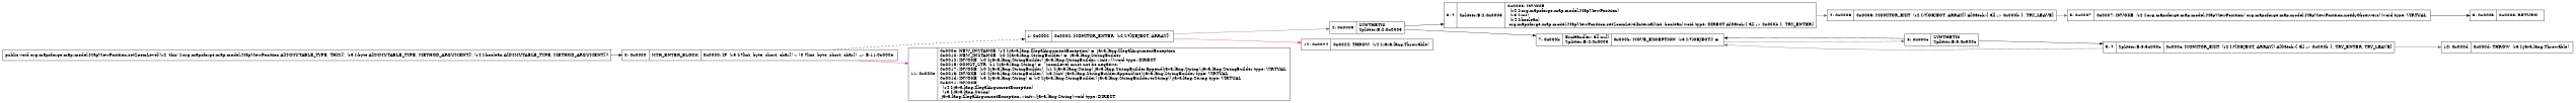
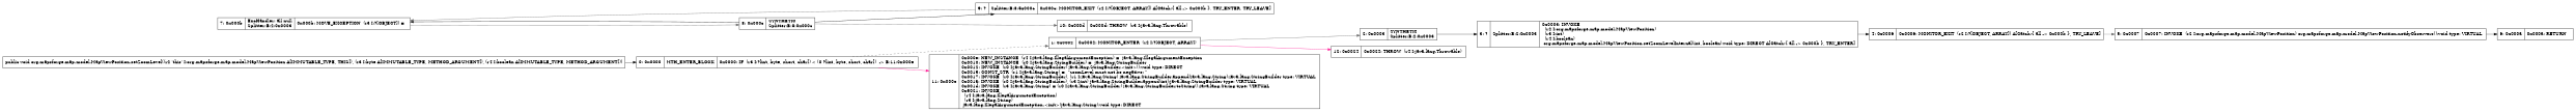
  digraph {
    rankdir=LR
    node [shape=record]
    edge [color=black]
    n1 [label="{0\:\ 0x0000|MTH_ENTER_BLOCK\l|0x0000: IF  (r3 I:?[int, byte, short, char]) \< (0 ?[int, byte, short, char])  \-\> B:11:0x000e \l}"]
    n2 [label="{1\:\ 0x0002|0x0002: MONITOR_ENTER  (r2 I:?[OBJECT, ARRAY]) \l}"]
    n3 [label="{11\:\ 0x000e|0x000e: NEW_INSTANCE  (r4 I:java.lang.IllegalArgumentException) =  java.lang.IllegalArgumentException \l0x0010: NEW_INSTANCE  (r0 I:java.lang.StringBuilder) =  java.lang.StringBuilder \l0x0012: INVOKE  (r0 I:java.lang.StringBuilder) java.lang.StringBuilder.\<init\>():void type: DIRECT \l0x0015: CONST_STR  (r1 I:java.lang.String) =  \"zoomLevel must not be negative: \" \l0x0017: INVOKE  (r0 I:java.lang.StringBuilder), (r1 I:java.lang.String) java.lang.StringBuilder.append(java.lang.String):java.lang.StringBuilder type: VIRTUAL \l0x001a: INVOKE  (r0 I:java.lang.StringBuilder), (r3 I:int) java.lang.StringBuilder.append(int):java.lang.StringBuilder type: VIRTUAL \l0x001d: INVOKE  (r3 I:java.lang.String) = (r0 I:java.lang.StringBuilder) java.lang.StringBuilder.toString():java.lang.String type: VIRTUAL \l0x5021: INVOKE  \l  (r4 I:java.lang.IllegalArgumentException)\l  (r3 I:java.lang.String)\l java.lang.IllegalArgumentException.\<init\>(java.lang.String):void type: DIRECT \l}"]
    n4 [label="{2\:\ 0x0003|SYNTHETIC\lSplitter:B:2:0x0003\l}"]
    n5 [label="{12\:\ 0x0024|0x0024: THROW  (r4 I:java.lang.Throwable) \l}"]
    n6 [label="{3\:\ ?|Splitter:B:2:0x0003\l|0x0003: INVOKE  \l  (r2 I:org.mapsforge.map.model.MapViewPosition)\l  (r3 I:int)\l  (r4 I:boolean)\l org.mapsforge.map.model.MapViewPosition.setZoomLevelInternal(int, boolean):void type: DIRECT A[Catch:\{ all \-\> 0x000b \}, TRY_ENTER]\l}"]
    n7 [label="{7\:\ 0x000b|ExcHandler: all null\lSplitter:B:2:0x0003\l|0x000b: MOVE_EXCEPTION  (r3 I:?[OBJECT]) =  \l}"]
    n8 [label="{4\:\ 0x0006|0x0006: MONITOR_EXIT  (r2 I:?[OBJECT, ARRAY]) A[Catch:\{ all \-\> 0x000b \}, TRY_LEAVE]\l}"]
-   n9 [label="{8\:\ 0x000c|SYNTHETIC\lSplitter:B:8:0x300c\l}"]
+   n9 [label="{8\:\ 0x000c|SYNTHETIC\lSplitter:B:8:0x000c\l}"]
    n10 [label="{5\:\ 0x0007|0x0007: INVOKE  (r2 I:org.mapsforge.map.model.MapViewPosition) org.mapsforge.map.model.MapViewPosition.notifyObservers():void type: VIRTUAL \l}"]
    n11 [label="{6\:\ 0x000a|0x000a: RETURN   \l}"]
    n12 [label="{9\:\ ?|Splitter:B:8:5x000c\l|0x000c: MONITOR_EXIT  (r2 I:?[OBJECT, ARRAY]) A[Catch:\{ all \-\> 0x000b \}, TRY_ENTER, TRY_LEAVE]\l}"]
    n13 [label="{10\:\ 0x000d|0x000d: THROW  (r3 I:java.lang.Throwable) \l}"]
    n14 [label="{public void org.mapsforge.map.model.MapViewPosition.setZoomLevel((r2 'this' I:org.mapsforge.map.model.MapViewPosition A[IMMUTABLE_TYPE, THIS]), (r3 I:byte A[IMMUTABLE_TYPE, METHOD_ARGUMENT]), (r4 I:boolean A[IMMUTABLE_TYPE, METHOD_ARGUMENT])) }"]
-   n1 -> n2 [style=dashed]
+   n1 -> n2 [color=gray40 style=dashed]
    n1 -> n3 [color=deeppink]
    n2 -> n4 [color=gray40]
    n2 -> n5 [color=deeppink]
    n4 -> n6
-   n4 -> n7
-   n6 -> n8 [color=gray40]
+   n6 -> n8
    n7 -> n9 [color=gray40]
    n8 -> n10 [color=gray40]
    n9 -> n7
    n9 -> n12
    n10 -> n11
    n12 -> n7 [color=gray40]
-   n12 -> n13 [color=gray40]
+   n9 -> n13 [color=gray40]
    n14 -> n1
  }
